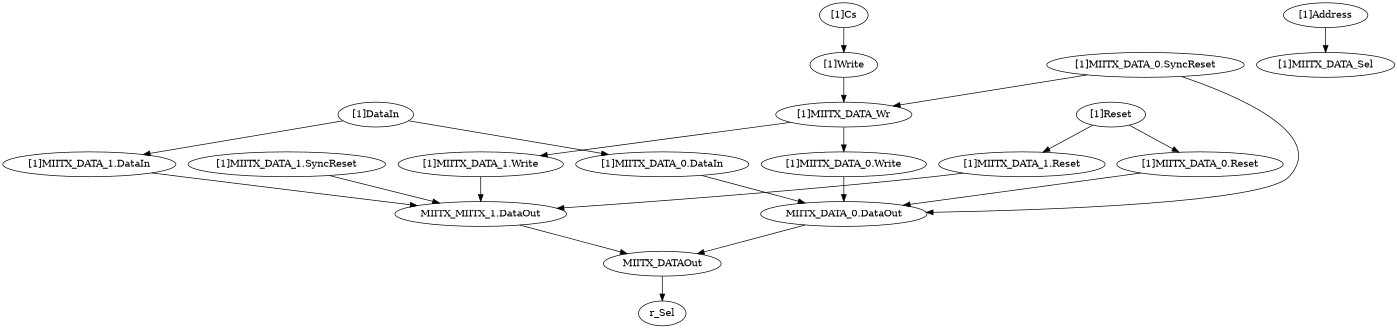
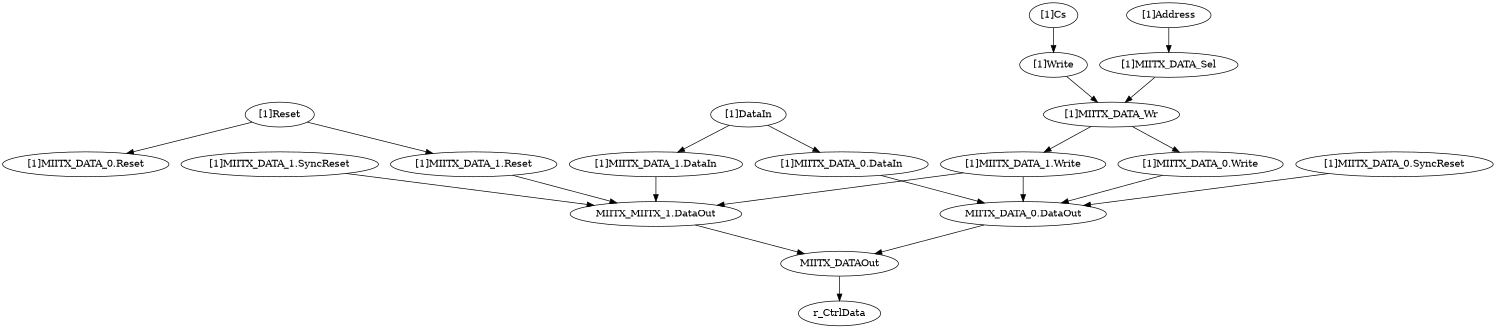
  strict digraph {
    node [complexity=3 importance=0.013242153443 rank=0.00331053836075]
    MIITX_DATAOut [complexity=2 importance=0.00791287094027 rank=0.00395643547013]
-   r_CtrlData [complexity=0 importance=0.00259594894971 rank=0.0 label=r_Sel]
+   r_CtrlData [complexity=0 importance=0.00259594894971 rank=0.0]
    "[1]DataIn" [complexity=4 importance=0.0145088327125 rank=0.00362720817812]
    "[1]MIITX_DATA_1.DataIn" [complexity=4]
    "[1]MIITX_DATA_0.DataIn" [complexity=4]
    n6 [complexity=2 importance=0.0119647373893 label="MIITX_MIITX_1.DataOut" rank=0.00598236869466]
    "MIITX_DATA_0.DataOut" [complexity=2 importance=0.0119647373893 rank=0.00598236869466]
    "[1]MIITX_DATA_1.Reset" [importance=0.0371669244876 rank=0.0123889748292]
    "[1]Cs" [complexity=12 importance=0.0344913810003 rank=0.00287428175002]
    "[1]Write" [complexity=9 importance=0.0332247017308 rank=0.00369163352564]
    "[1]MIITX_DATA_Wr" [importance=0.0156622760975 rank=0.00522075869917]
    "[1]MIITX_DATA_0.Write" [importance=0.0137175350964 rank=0.0045725116988]
    "[1]MIITX_DATA_1.Write" [importance=0.0137175350964 rank=0.0045725116988]
    "[1]MIITX_DATA_Sel" [complexity=9 importance=0.0326044287618 rank=0.00362271430686]
    "[1]Address" [complexity=11 importance=0.0338711080313 rank=0.00307919163921]
    "[1]MIITX_DATA_0.SyncReset" [importance=0.0251961540481 rank=0.00839871801604]
    "[1]Reset" [importance=0.0384336037571 rank=0.0128112012524]
    "[1]MIITX_DATA_0.Reset" [importance=0.0371669244876 rank=0.0123889748292]
    "[1]MIITX_DATA_1.SyncReset" [importance=0.0251961540481 rank=0.00839871801604]
    MIITX_DATAOut -> r_CtrlData
    "[1]DataIn" -> "[1]MIITX_DATA_1.DataIn"
    "[1]DataIn" -> "[1]MIITX_DATA_0.DataIn"
    "[1]MIITX_DATA_1.DataIn" -> n6
    "[1]MIITX_DATA_0.DataIn" -> "MIITX_DATA_0.DataOut"
    n6 -> MIITX_DATAOut
    "MIITX_DATA_0.DataOut" -> MIITX_DATAOut
    "[1]MIITX_DATA_1.Reset" -> n6
    "[1]Cs" -> "[1]Write"
    "[1]Write" -> "[1]MIITX_DATA_Wr"
    "[1]MIITX_DATA_Wr" -> "[1]MIITX_DATA_0.Write"
    "[1]MIITX_DATA_Wr" -> "[1]MIITX_DATA_1.Write"
    "[1]MIITX_DATA_0.Write" -> "MIITX_DATA_0.DataOut"
    "[1]MIITX_DATA_1.Write" -> n6
-   "[1]MIITX_DATA_0.SyncReset" -> "[1]MIITX_DATA_Wr"
+   "[1]MIITX_DATA_Sel" -> "[1]MIITX_DATA_Wr"
    "[1]Address" -> "[1]MIITX_DATA_Sel"
    "[1]MIITX_DATA_0.SyncReset" -> "MIITX_DATA_0.DataOut"
    "[1]Reset" -> "[1]MIITX_DATA_1.Reset"
    "[1]Reset" -> "[1]MIITX_DATA_0.Reset"
-   "[1]MIITX_DATA_0.Reset" -> "MIITX_DATA_0.DataOut"
+   "[1]MIITX_DATA_1.Write" -> "MIITX_DATA_0.DataOut"
    "[1]MIITX_DATA_1.SyncReset" -> n6
  }
